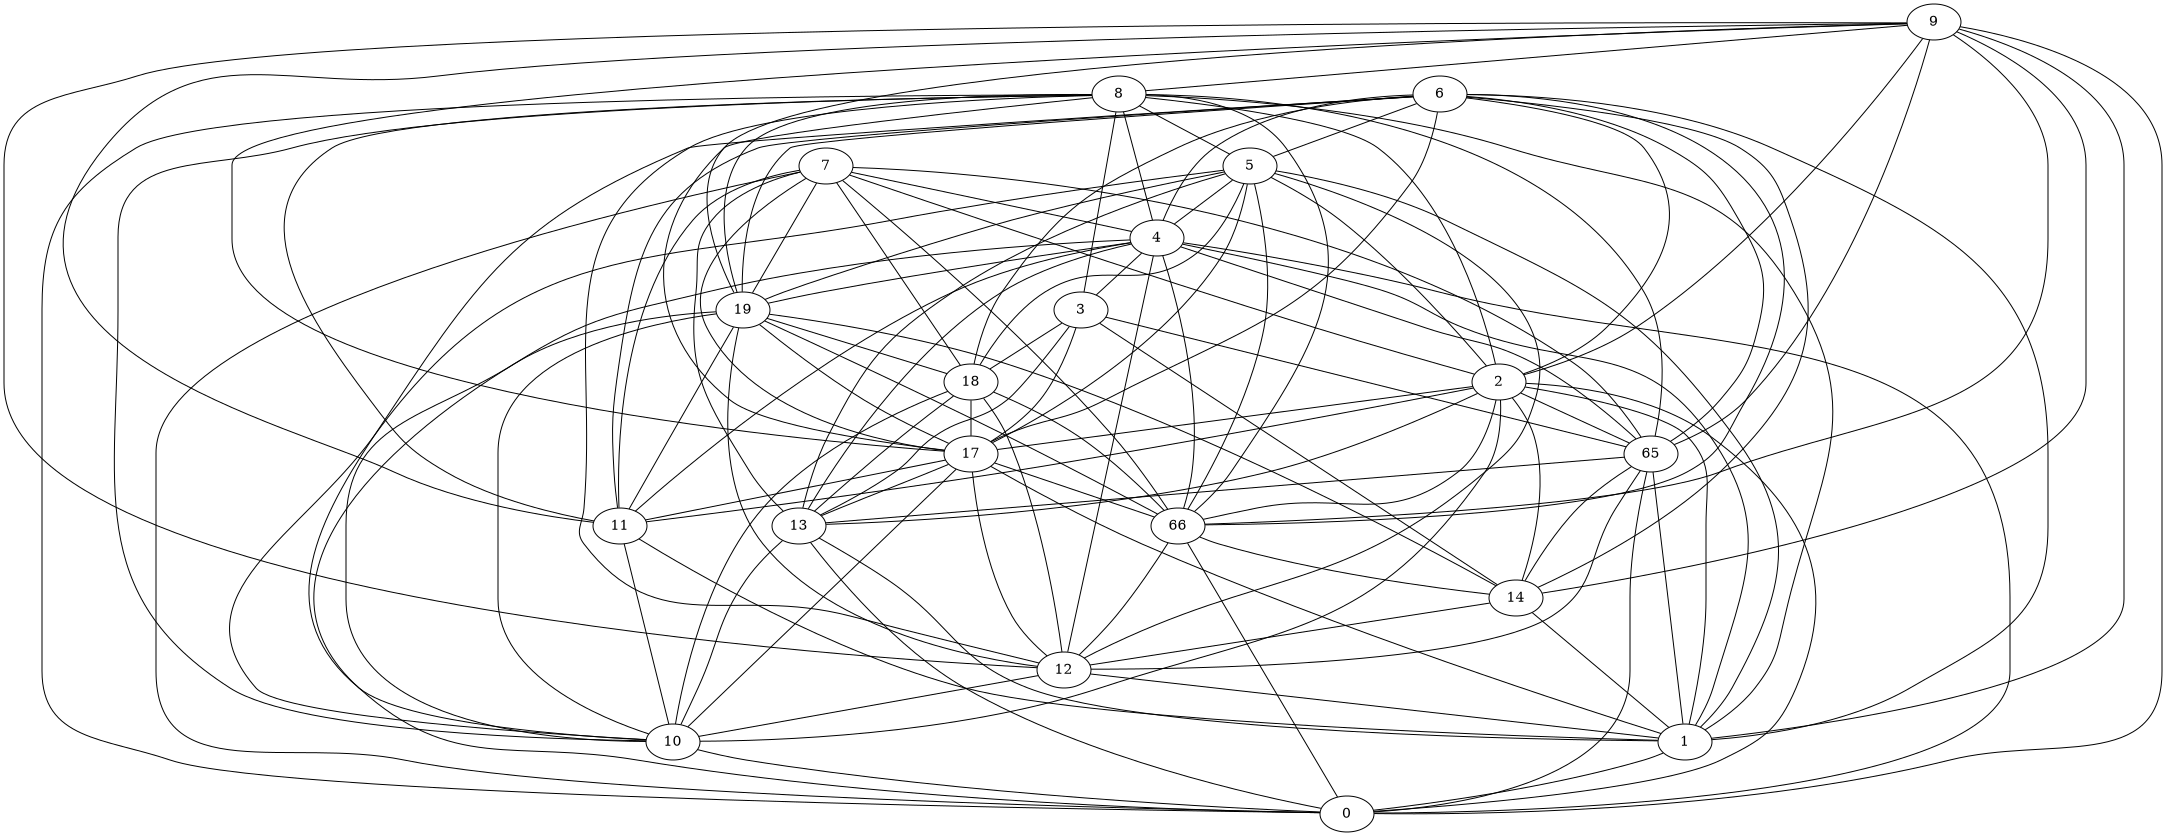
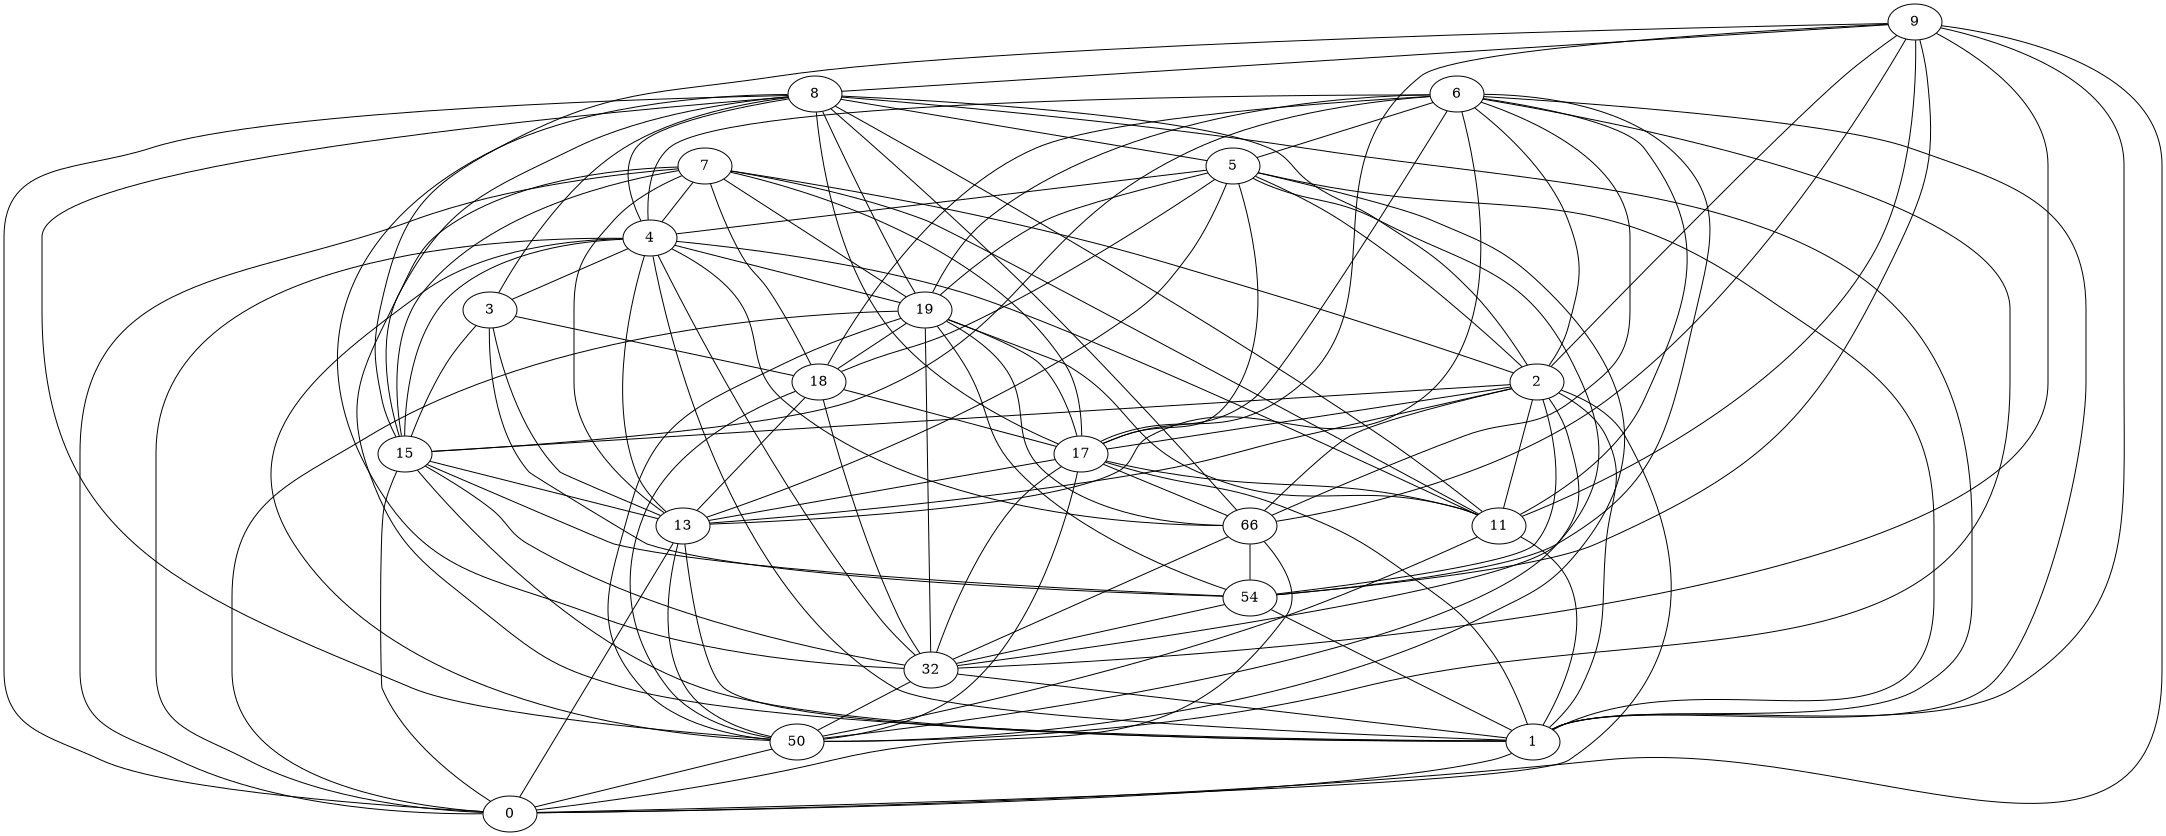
  digraph {
    edge [color=black dir=none]
    5
-   12
+   12 [label=32]
    13
    4
    1
    2
    19
    n8 [label=66]
-   10
+   10 [label=50]
    17
    18
    0
    3
-   15 [label=65]
+   15
    11
-   14
+   14 [label=54]
    8
    9
    7
    6
    subgraph sub_1 {
      5
      12
      13
      4
      1
      2
      19
      n8
      10
      17
      18
      0
      3
      15
      11
      14
      8
      9
      7
      6
    }
    5 -> 12
    5 -> 13
    5 -> 4
    5 -> 1
    5 -> 2
    5 -> 19
-   5 -> n8
    5 -> 10
    5 -> 17
    5 -> 18
    12 -> 1
    12 -> 10
    13 -> 1
    13 -> 10
    13 -> 0
    4 -> 12
    4 -> 13
    4 -> 1
    4 -> 19
    4 -> n8
    4 -> 10
    4 -> 0
    4 -> 3
    4 -> 15
    4 -> 11
    1 -> 0
    2 -> 13
    2 -> 1
    2 -> n8
    2 -> 10
    2 -> 17
    2 -> 0
    2 -> 15
    2 -> 11
    2 -> 14
    19 -> 12
    19 -> n8
    19 -> 10
    19 -> 17
    19 -> 18
    19 -> 0
    19 -> 11
    19 -> 14
    n8 -> 12
    n8 -> 0
    n8 -> 14
    10 -> 0
    17 -> 12
    17 -> 13
    17 -> 1
    17 -> n8
    17 -> 10
    17 -> 11
    18 -> 12
    18 -> 13
-   18 -> n8
    18 -> 10
    18 -> 17
    3 -> 13
-   3 -> 17
    3 -> 18
    3 -> 15
    3 -> 14
    15 -> 12
    15 -> 13
    15 -> 1
    15 -> 0
    15 -> 14
    11 -> 1
    11 -> 10
    14 -> 12
    14 -> 1
    8 -> 5
    8 -> 12
    8 -> 4
    8 -> 1
    8 -> 2
    8 -> 19
    8 -> n8
    8 -> 10
    8 -> 17
    8 -> 0
    8 -> 3
    8 -> 15
    8 -> 11
    9 -> 12
    9 -> 1
    9 -> 2
-   9 -> 19
    9 -> n8
    9 -> 17
    9 -> 0
    9 -> 15
    9 -> 11
    9 -> 14
    9 -> 8
    7 -> 13
    7 -> 4
-   7 -> n8
+   7 -> 1
    7 -> 2
    7 -> 19
    7 -> 17
    7 -> 18
    7 -> 0
    7 -> 15
    7 -> 11
    6 -> 5
+   6 -> 13
    6 -> 4
    6 -> 1
    6 -> 2
    6 -> 19
    6 -> n8
    6 -> 10
    6 -> 17
    6 -> 18
    6 -> 15
    6 -> 11
    6 -> 14
  }
